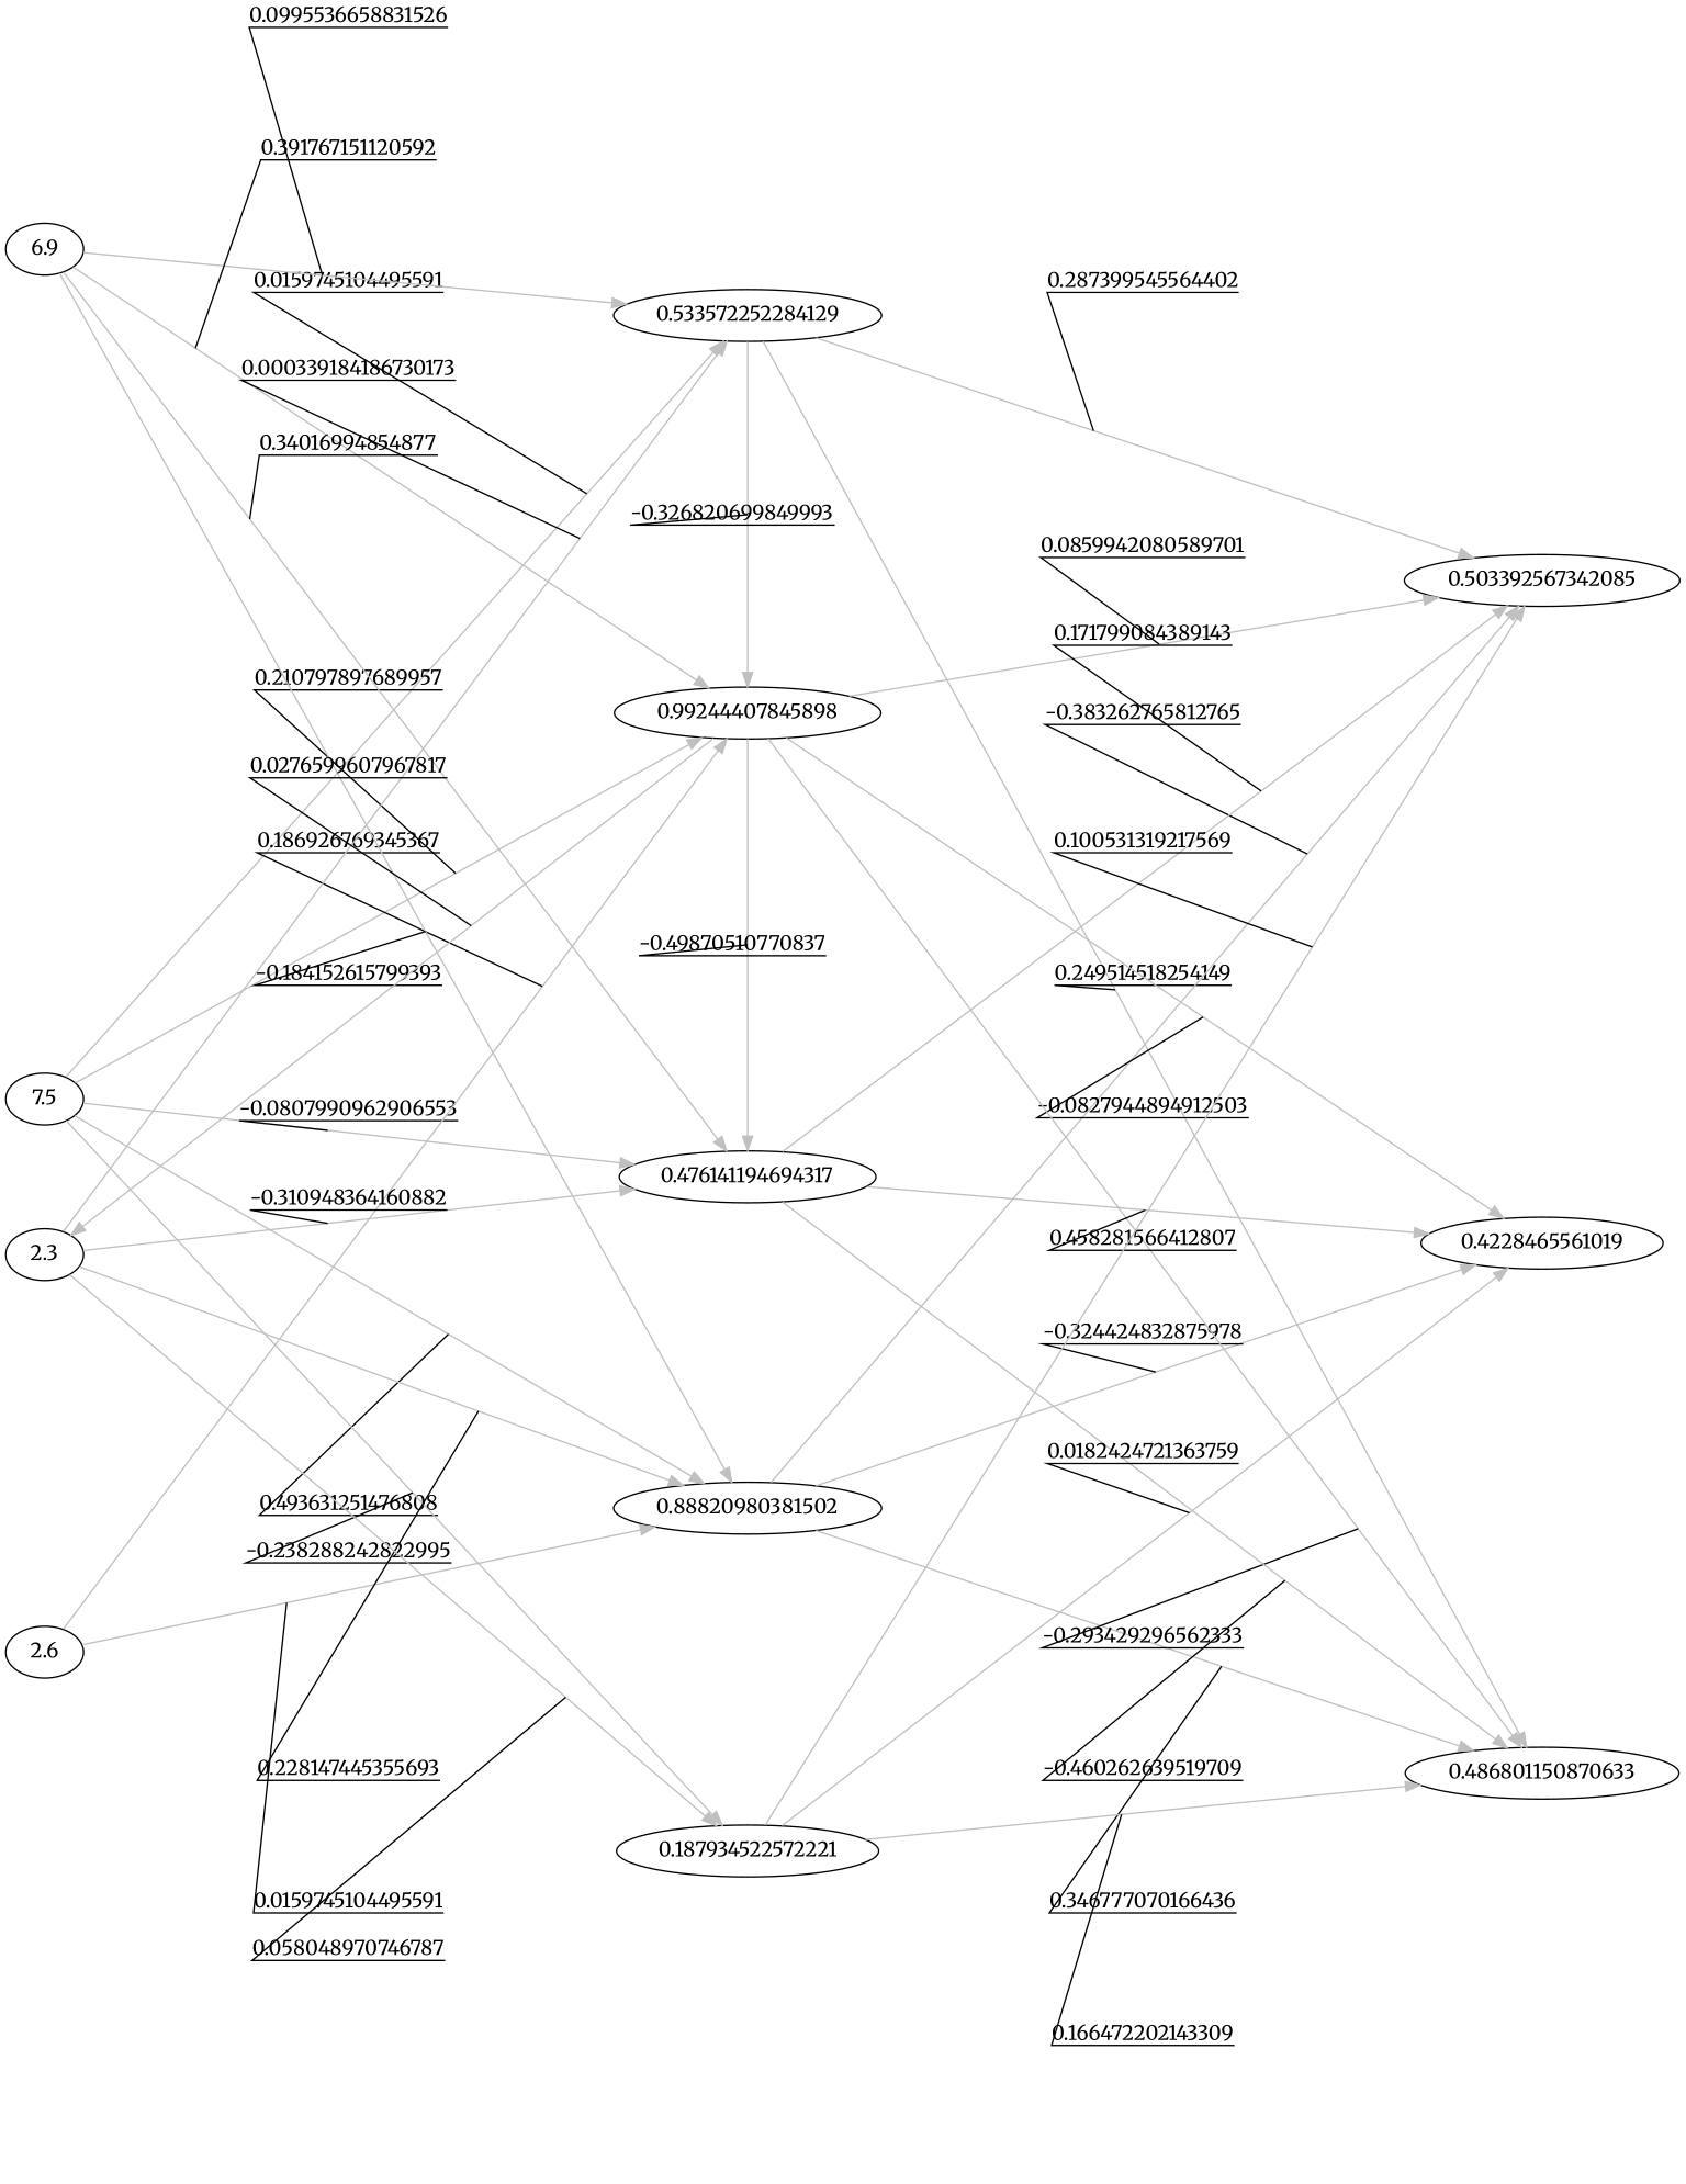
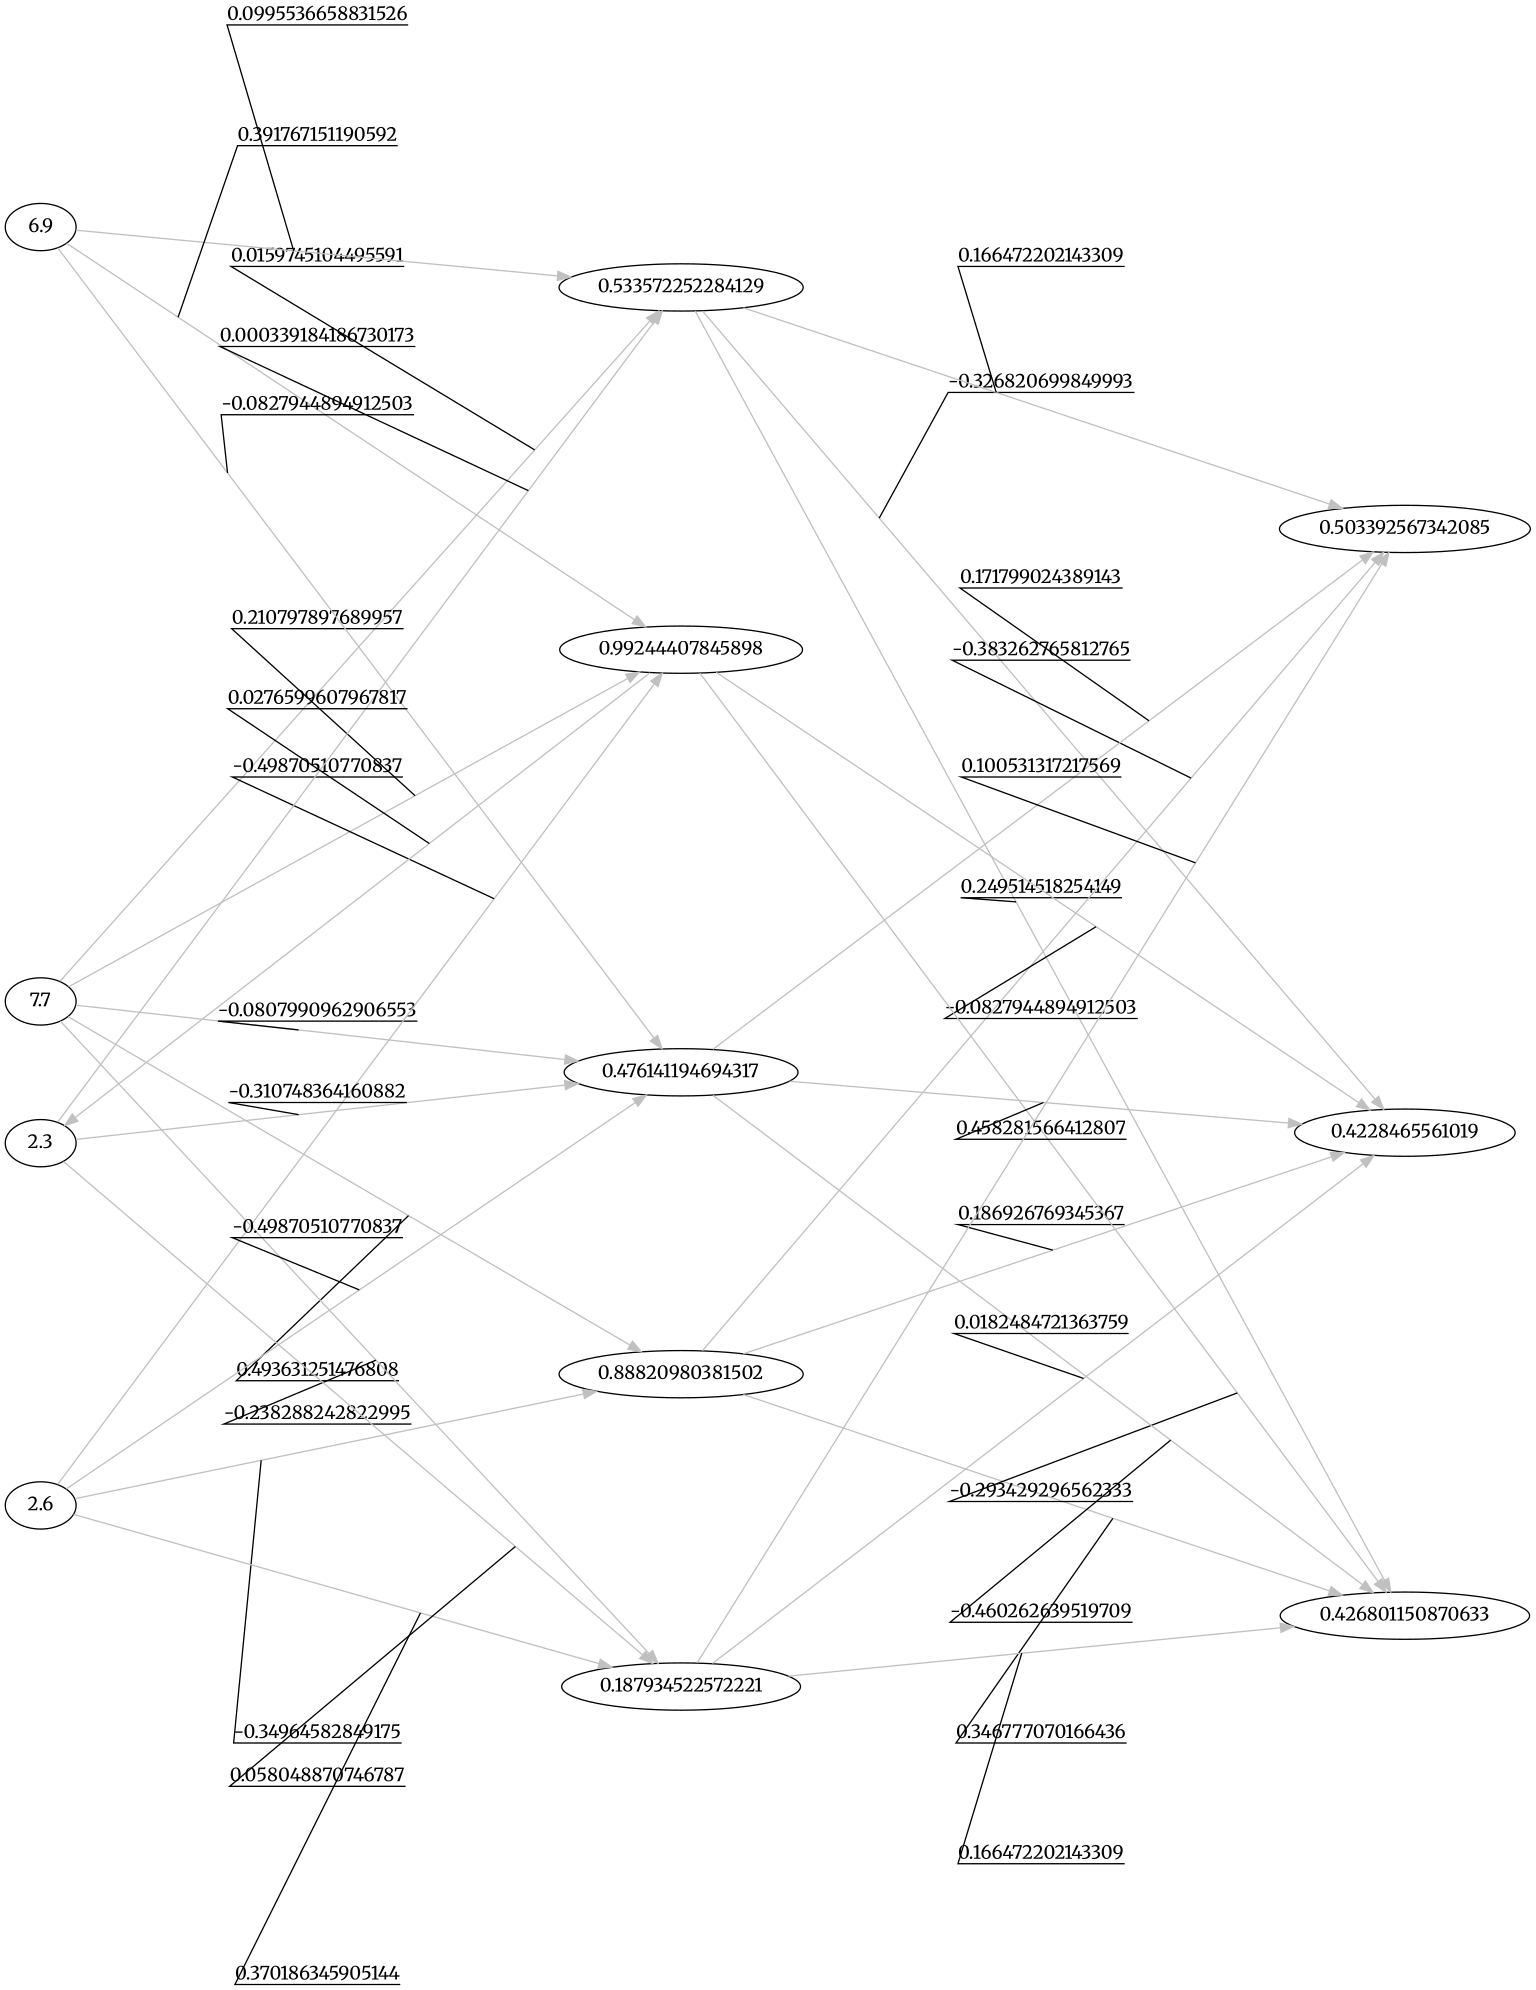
  digraph {
    fontname=Merriweather
    nodesep=1
    rankdir=LR
    ranksep=3
    splines=line
    node [fontname=Merriweather]
    edge [color=grey decorate=true fontname=Merriweather]
-   7.7 [label=7.5]
+   7.7
    2.6
    6.9
    2.3
    0.533572252284129
    0.88820980381502
    0.99244407845898
    0.476141194694317
    0.187934522572221
    0.4228465561019
    0.503392567342085
-   0.486801150870633
+   0.486801150870633 [label=0.426801150870633]
    subgraph sub_1 {
      rank=same
      7.7
      2.6
      6.9
      2.3
    }
    subgraph sub_2 {
      rank=same
      0.533572252284129
      0.88820980381502
      0.99244407845898
      0.476141194694317
      0.187934522572221
    }
    subgraph sub_3 {
      rank=same
      0.4228465561019
      0.503392567342085
      0.486801150870633
    }
    7.7 -> 0.533572252284129 [label=0.0159745104495591]
    7.7 -> 0.88820980381502 [label=0.493631251476808]
    7.7 -> 0.99244407845898 [label=0.210797897689957]
    7.7 -> 0.476141194694317 [label=-0.0807990962906553]
    7.7 -> 0.187934522572221 [label=-0.238288242822995]
-   2.6 -> 0.88820980381502 [label=0.0159745104495591]
-   2.6 -> 0.99244407845898 [label=0.186926769345367]
-   0.99244407845898 -> 0.476141194694317 [label=-0.49870510770837]
+   2.6 -> 0.88820980381502 [label=-0.34964582849175]
+   2.6 -> 0.99244407845898 [label=-0.49870510770837]
+   2.6 -> 0.476141194694317 [label=-0.49870510770837]
+   2.6 -> 0.187934522572221 [label=0.370186345905144]
    6.9 -> 0.533572252284129 [label=0.0995536658831526]
-   6.9 -> 0.88820980381502 [label=-0.184152615799393]
-   6.9 -> 0.99244407845898 [label=0.391767151120592]
-   6.9 -> 0.476141194694317 [label=0.34016994854877]
+   6.9 -> 0.99244407845898 [label=0.391767151190592]
+   6.9 -> 0.476141194694317 [label=-0.0827944894912503]
    2.3 -> 0.533572252284129 [label=0.000339184186730173]
-   2.3 -> 0.88820980381502 [label=0.228147445355693]
-   2.3 -> 0.476141194694317 [label=-0.310948364160882]
-   2.3 -> 0.187934522572221 [label=0.058048970746787]
-   0.533572252284129 -> 0.99244407845898 [label=-0.326820699849993]
-   0.533572252284129 -> 0.503392567342085 [label=0.287399545564402]
+   2.3 -> 0.476141194694317 [label=-0.310748364160882]
+   2.3 -> 0.187934522572221 [label=0.058048870746787]
+   0.533572252284129 -> 0.4228465561019 [label=-0.326820699849993]
+   0.533572252284129 -> 0.503392567342085 [label=0.166472202143309]
    0.533572252284129 -> 0.486801150870633 [label=0.249514518254149]
-   0.88820980381502 -> 0.4228465561019 [label=-0.324424832875978]
+   0.88820980381502 -> 0.4228465561019 [label=0.186926769345367]
    0.88820980381502 -> 0.503392567342085 [label=-0.383262765812765]
    0.88820980381502 -> 0.486801150870633 [label=0.346777070166436]
    0.99244407845898 -> 2.3 [label=0.0276599607967817]
    0.99244407845898 -> 0.4228465561019 [label=-0.0827944894912503]
-   0.99244407845898 -> 0.503392567342085 [label=0.0859942080589701]
    0.99244407845898 -> 0.486801150870633 [label=-0.293429296562333]
    0.476141194694317 -> 0.4228465561019 [label=0.458281566412807]
-   0.476141194694317 -> 0.503392567342085 [label=0.171799084389143]
+   0.476141194694317 -> 0.503392567342085 [label=0.171799024389143]
    0.476141194694317 -> 0.486801150870633 [label=-0.460262639519709]
-   0.187934522572221 -> 0.4228465561019 [label=0.0182424721363759]
-   0.187934522572221 -> 0.503392567342085 [label=0.100531319217569]
+   0.187934522572221 -> 0.4228465561019 [label=0.0182484721363759]
+   0.187934522572221 -> 0.503392567342085 [label=0.100531317217569]
    0.187934522572221 -> 0.486801150870633 [label=0.166472202143309]
  }
